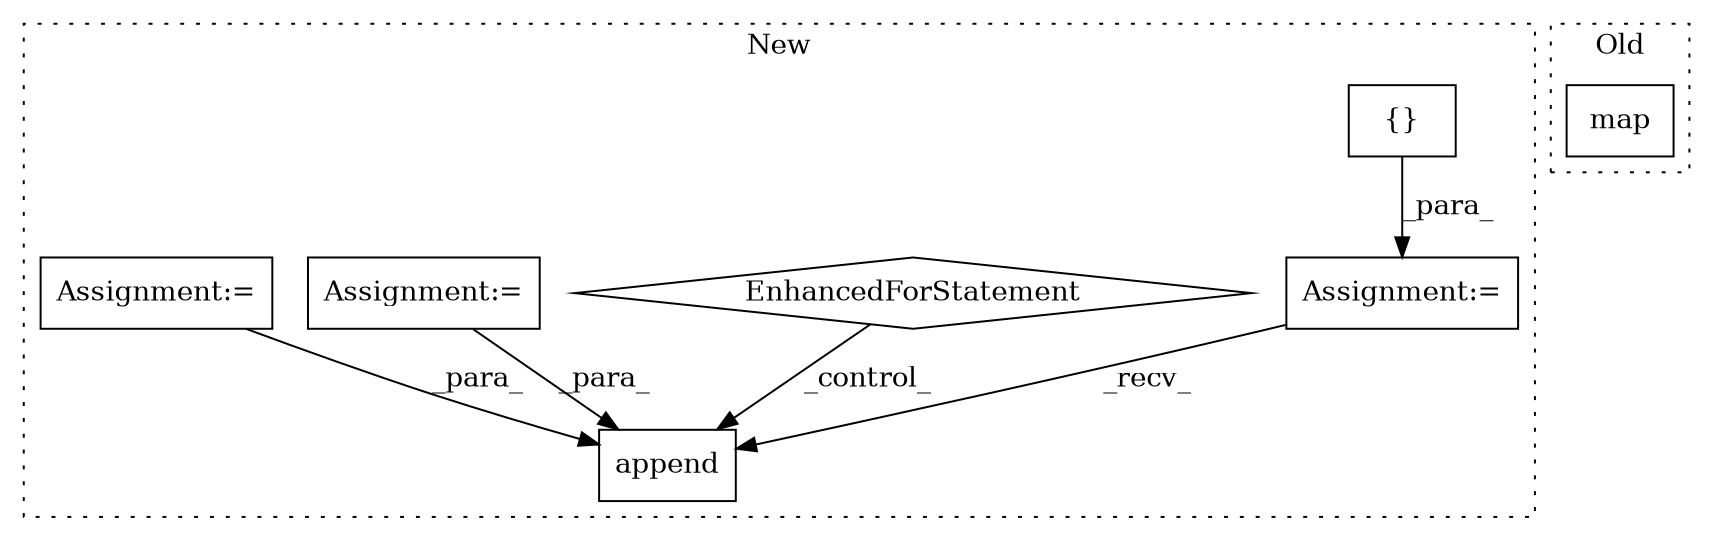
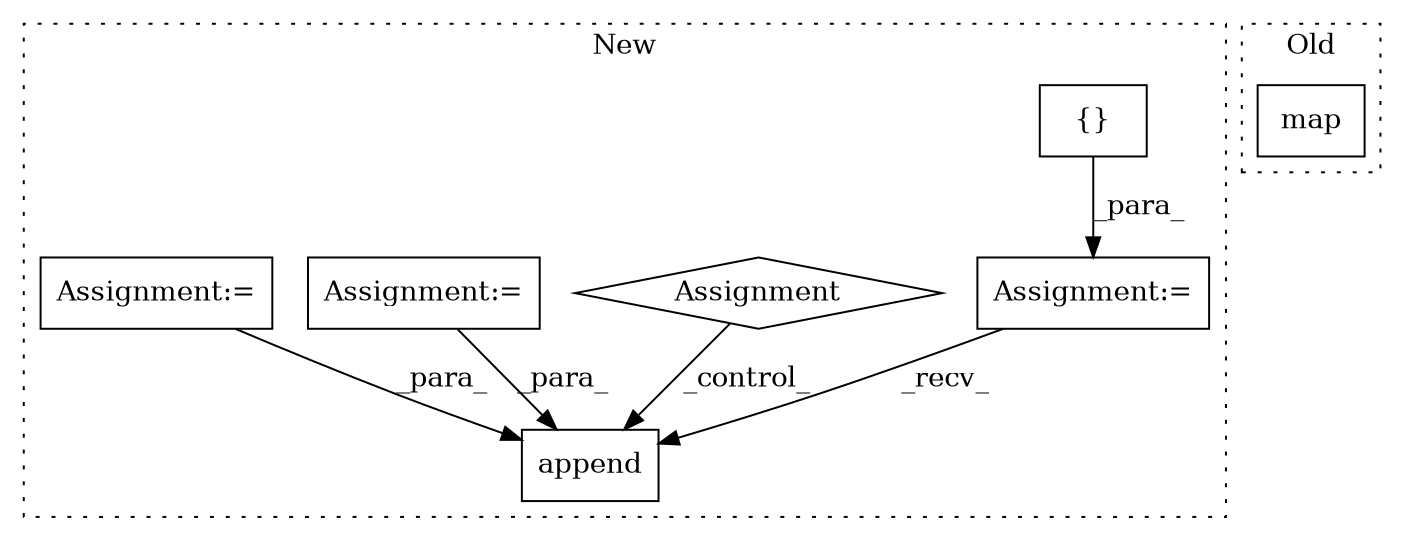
  digraph {
    node [a=7 l=1 s="5248,5383" shape=box]
    n1 [a=32 l="7,1" label=append s="5412,5445"]
    n2 [label="Assignment:=" s=5226]
    n3 [a=4 l=2 label="{}" s=5236]
-   n4 [a=70 l="61,2" label=EnhancedForStatement shape=diamond]
+   n4 [a=70 l="61,2" label=Assignment shape=diamond]
    n5 [l="61,2" label="Assignment:="]
    n6 [label="Assignment:=" s=4585]
    n7 [a=32 l="4,1" label=map s="4333,4392"]
    subgraph cluster_1 {
      label=New
      style=dotted
      n1
      n2
      n3
      n4
      n5
      n6
    }
    subgraph cluster_2 {
      label=Old
      style=dotted
      n7
    }
    n2 -> n1 [label=_recv_]
    n3 -> n2 [label=_para_]
    n4 -> n1 [label=_control_]
    n5 -> n1 [label=_para_]
    n6 -> n1 [label=_para_]
  }
